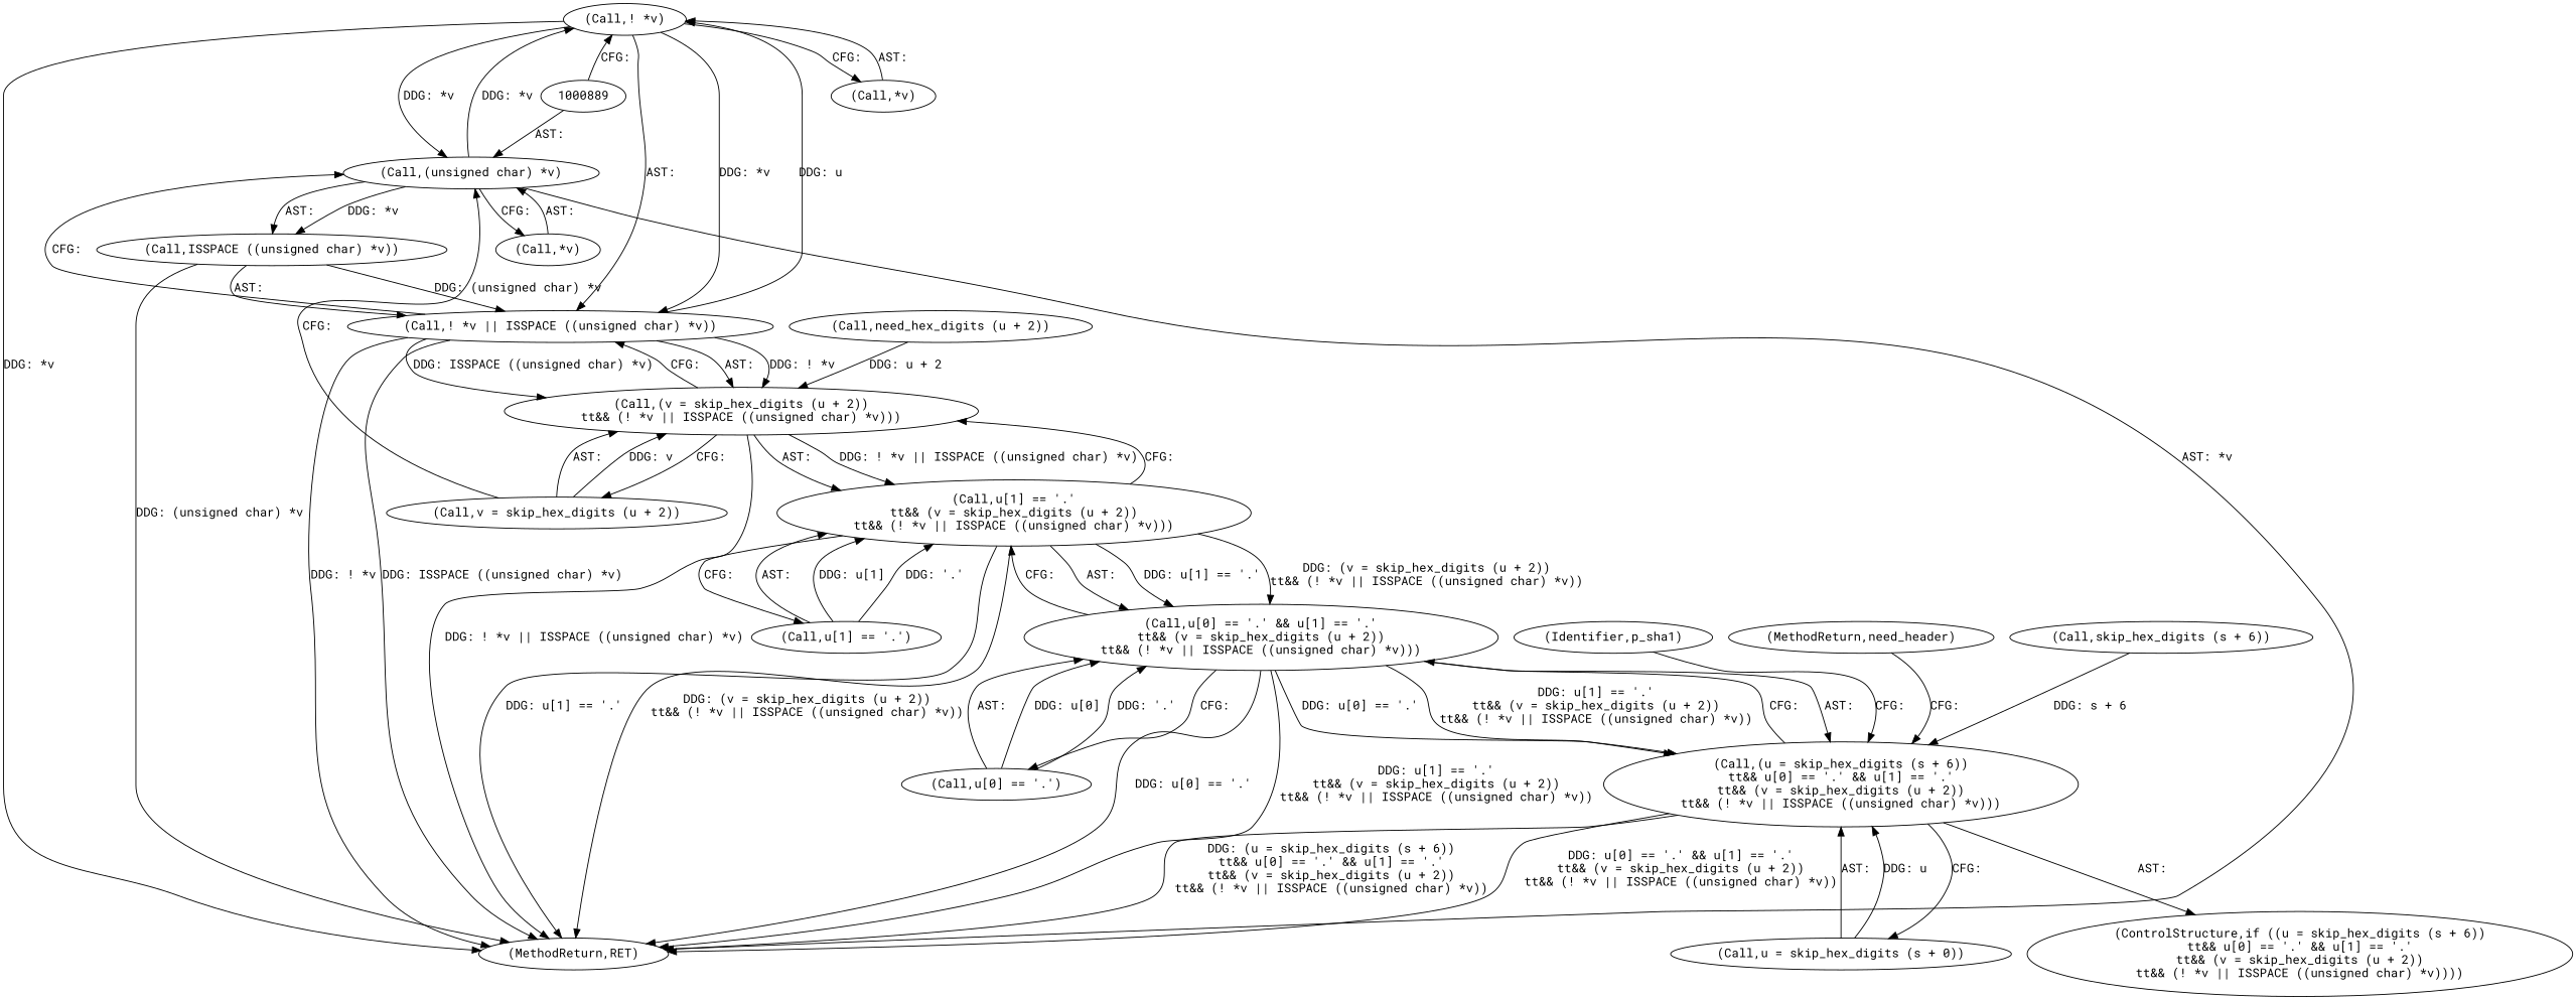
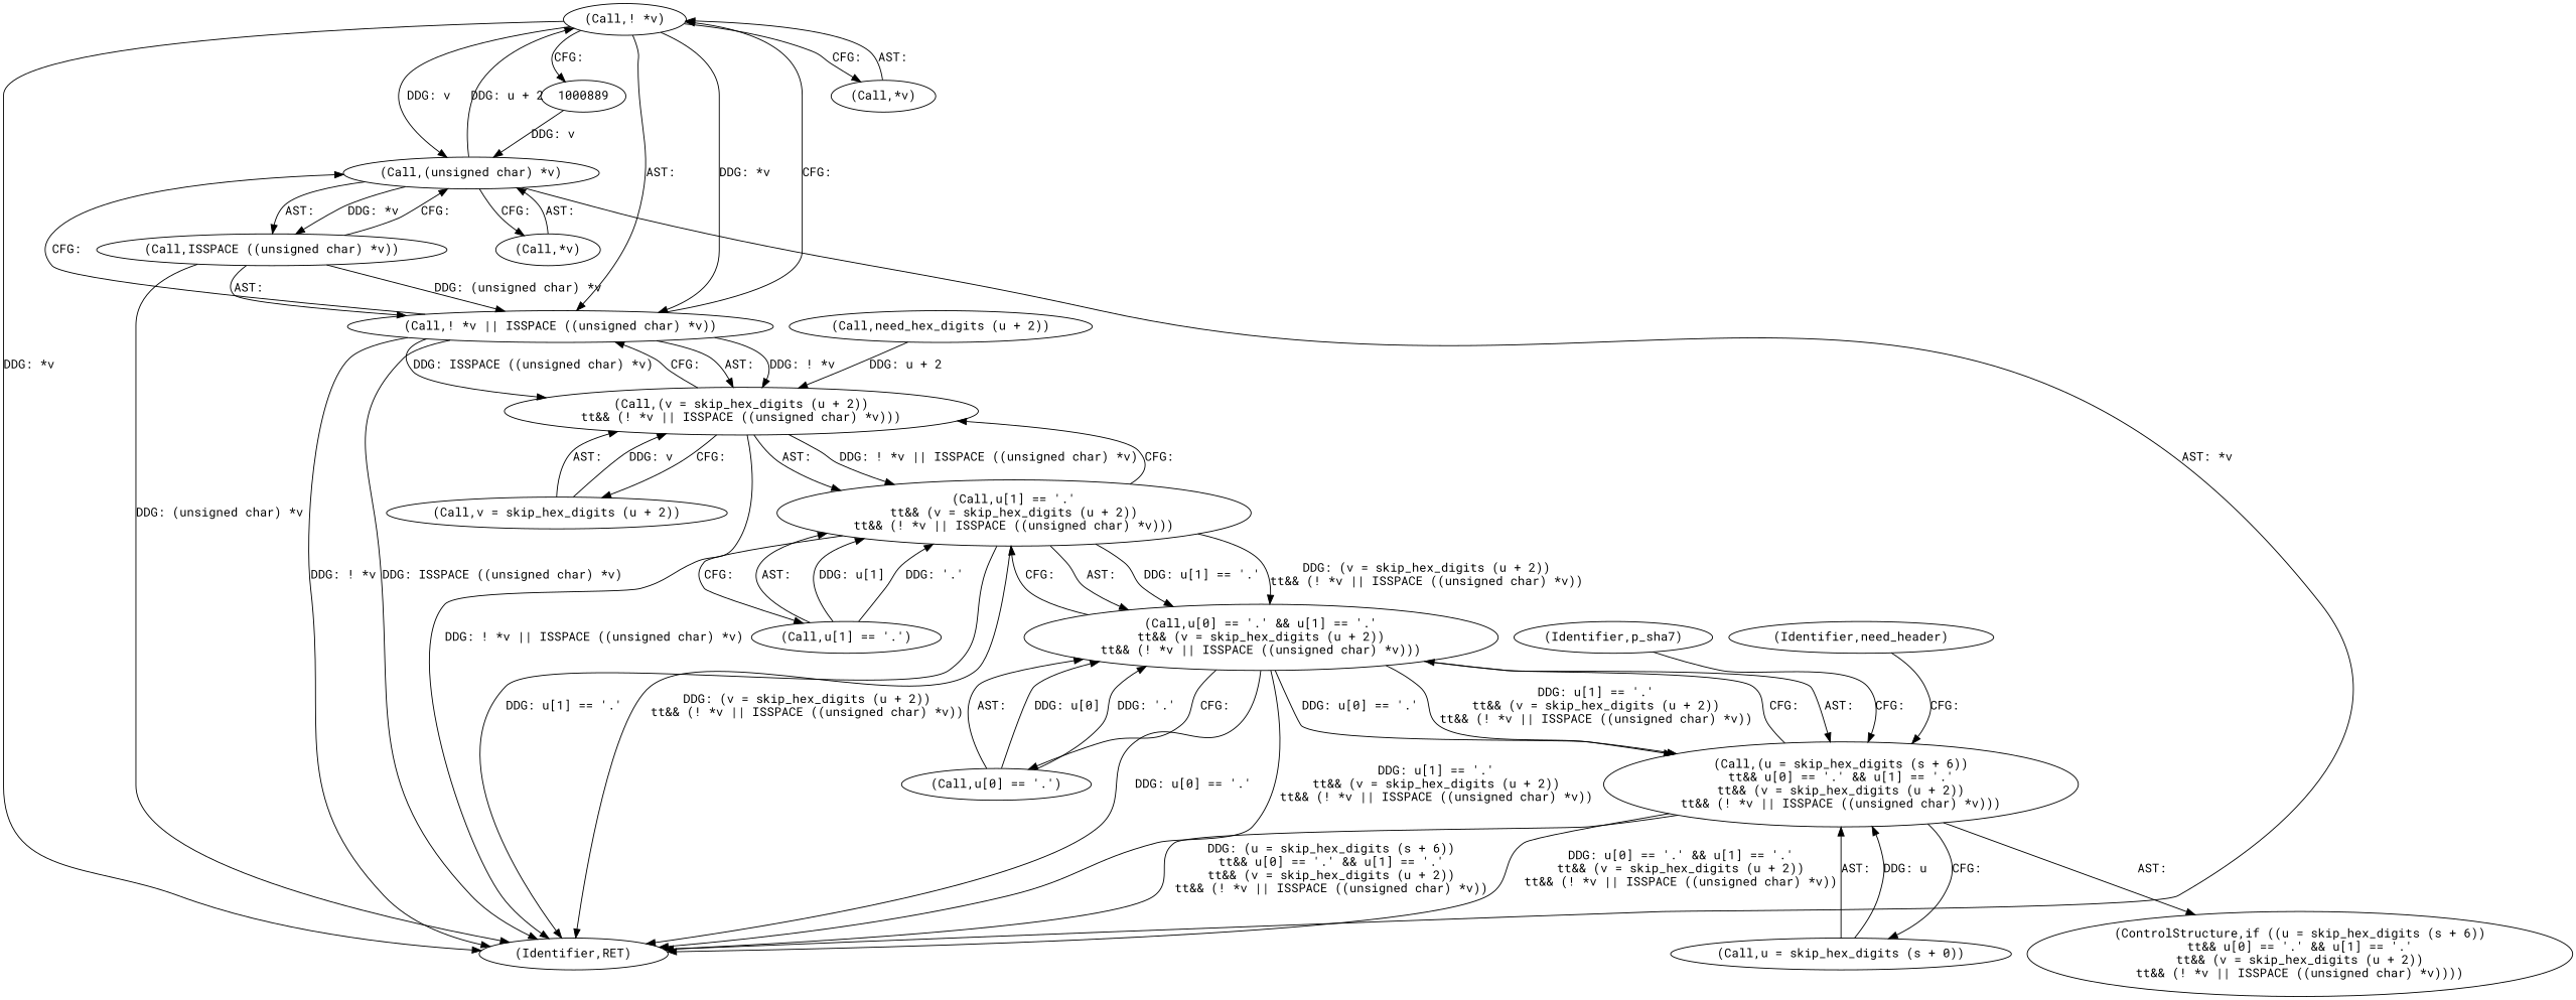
  digraph {
    fontname="Roboto Mono"
    node [fontname="Roboto Mono"]
    edge [fontname="Roboto Mono"]
    n1 [label="(Call,! *v)"]
    n2 [label="(Call,(unsigned char) *v)"]
    n3 [label="(Call,! *v || ISSPACE ((unsigned char) *v))"]
    n4 [label="(Call,*v)"]
-   n5 [label="(MethodReturn,RET)"]
+   n5 [label="(Identifier,RET)"]
    n6 [label="(Call,ISSPACE ((unsigned char) *v))"]
    n7 [label="(Call,*v)"]
    n8 [label="(Call,(v = skip_hex_digits (u + 2))\n\t\t&& (! *v || ISSPACE ((unsigned char) *v)))"]
    n9 [label="(Call,u[1] == '.'\n\t\t&& (v = skip_hex_digits (u + 2))\n\t\t&& (! *v || ISSPACE ((unsigned char) *v)))"]
    n10 [label="(Call,v = skip_hex_digits (u + 2))"]
    n11 [label="(Call,u[0] == '.' && u[1] == '.'\n\t\t&& (v = skip_hex_digits (u + 2))\n\t\t&& (! *v || ISSPACE ((unsigned char) *v)))"]
    n12 [label="(Call,u[1] == '.')"]
    n13 [label="(Call,(u = skip_hex_digits (s + 6))\n\t\t&& u[0] == '.' && u[1] == '.'\n\t\t&& (v = skip_hex_digits (u + 2))\n\t\t&& (! *v || ISSPACE ((unsigned char) *v)))"]
    n14 [label="(Call,u[0] == '.')"]
    n15 [label="(Call,u = skip_hex_digits (s + 0))"]
    n16 [label="(ControlStructure,if ((u = skip_hex_digits (s + 6))\n\t\t&& u[0] == '.' && u[1] == '.'\n\t\t&& (v = skip_hex_digits (u + 2))\n\t\t&& (! *v || ISSPACE ((unsigned char) *v))))"]
-   n17 [label="(Identifier,p_sha1)"]
-   n18 [label="(MethodReturn,need_header)"]
-   n19 [label="(Call,skip_hex_digits (s + 6))"]
+   n17 [label="(Identifier,p_sha7)"]
+   n18 [label="(Identifier,need_header)"]
    n20 [label="(Call,need_hex_digits (u + 2))"]
    1000889
-   n1 -> n2 [label="DDG: *v"]
+   n1 -> n2 [label="DDG: v"]
    n1 -> n3 [label="AST: "]
    n1 -> n3 [label="DDG: *v"]
    n1 -> n4 [label="CFG: "]
    n1 -> n5 [label="DDG: *v"]
-   n2 -> n1 [label="DDG: *v"]
+   n2 -> n1 [label="DDG: u + 2"]
    n2 -> n5 [label="AST: *v"]
    n2 -> n6 [label="AST: "]
    n2 -> n6 [label="DDG: *v"]
    n2 -> n7 [label="CFG: "]
-   n3 -> n1 [label="DDG: u"]
+   n3 -> n1 [label="CFG: "]
    n3 -> n2 [label="CFG: "]
    n3 -> n5 [label="DDG: ! *v"]
    n3 -> n5 [label="DDG: ISSPACE ((unsigned char) *v)"]
    n3 -> n8 [label="AST: "]
    n3 -> n8 [label="DDG: ! *v"]
    n3 -> n8 [label="DDG: ISSPACE ((unsigned char) *v)"]
    n4 -> n1 [label="AST: "]
-   n10 -> n2 [label="CFG: "]
+   n6 -> n2 [label="CFG: "]
    n6 -> n3 [label="AST: "]
    n6 -> n3 [label="DDG: (unsigned char) *v"]
    n6 -> n5 [label="DDG: (unsigned char) *v"]
    n7 -> n2 [label="AST: "]
    n8 -> n3 [label="CFG: "]
    n8 -> n5 [label="DDG: ! *v || ISSPACE ((unsigned char) *v)"]
    n8 -> n9 [label="AST: "]
    n8 -> n9 [label="DDG: ! *v || ISSPACE ((unsigned char) *v)"]
    n8 -> n10 [label="CFG: "]
    n9 -> n5 [label="DDG: u[1] == '.'"]
    n9 -> n5 [label="DDG: (v = skip_hex_digits (u + 2))\n\t\t&& (! *v || ISSPACE ((unsigned char) *v))"]
    n9 -> n8 [label="CFG: "]
    n9 -> n11 [label="AST: "]
    n9 -> n11 [label="DDG: u[1] == '.'"]
    n9 -> n11 [label="DDG: (v = skip_hex_digits (u + 2))\n\t\t&& (! *v || ISSPACE ((unsigned char) *v))"]
    n9 -> n12 [label="CFG: "]
    n10 -> n8 [label="AST: "]
    n10 -> n8 [label="DDG: v"]
    n11 -> n5 [label="DDG: u[0] == '.'"]
    n11 -> n5 [label="DDG: u[1] == '.'\n\t\t&& (v = skip_hex_digits (u + 2))\n\t\t&& (! *v || ISSPACE ((unsigned char) *v))"]
    n11 -> n9 [label="CFG: "]
    n11 -> n13 [label="AST: "]
    n11 -> n13 [label="DDG: u[0] == '.'"]
    n11 -> n13 [label="DDG: u[1] == '.'\n\t\t&& (v = skip_hex_digits (u + 2))\n\t\t&& (! *v || ISSPACE ((unsigned char) *v))"]
    n11 -> n14 [label="CFG: "]
    n12 -> n9 [label="AST: "]
    n12 -> n9 [label="DDG: u[1]"]
    n12 -> n9 [label="DDG: '.'"]
    n13 -> n5 [label="DDG: (u = skip_hex_digits (s + 6))\n\t\t&& u[0] == '.' && u[1] == '.'\n\t\t&& (v = skip_hex_digits (u + 2))\n\t\t&& (! *v || ISSPACE ((unsigned char) *v))"]
    n13 -> n5 [label="DDG: u[0] == '.' && u[1] == '.'\n\t\t&& (v = skip_hex_digits (u + 2))\n\t\t&& (! *v || ISSPACE ((unsigned char) *v))"]
    n13 -> n11 [label="CFG: "]
    n13 -> n15 [label="CFG: "]
    n13 -> n16 [label="AST: "]
    n14 -> n11 [label="AST: "]
    n14 -> n11 [label="DDG: u[0]"]
    n14 -> n11 [label="DDG: '.'"]
    n15 -> n13 [label="AST: "]
    n15 -> n13 [label="DDG: u"]
    n17 -> n13 [label="CFG: "]
    n18 -> n13 [label="CFG: "]
-   n19 -> n13 [label="DDG: s + 6"]
    n20 -> n8 [label="DDG: u + 2"]
-   1000889 -> n1 [label="CFG: "]
-   1000889 -> n2 [label="AST: "]
+   n1 -> 1000889 [label="CFG: "]
+   1000889 -> n2 [label="DDG: v"]
  }
